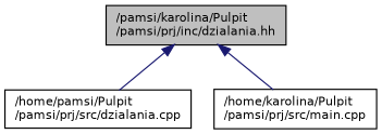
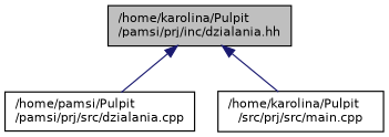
  digraph {
    node [color=black fillcolor=white fontname=Helvetica fontsize=10 shape=record style=filled]
    edge [color=midnightblue dir=back fontname=Helvetica fontsize=10 labelfontname=Helvetica labelfontsize=10 style=solid]
-   n1 [fillcolor=grey75 fontcolor=black height=0.2 label="/pamsi/karolina/Pulpit\l/pamsi/prj/inc/dzialania.hh" width=0.4]
+   n1 [fillcolor=grey75 fontcolor=black height=0.2 label="/home/karolina/Pulpit\l/pamsi/prj/inc/dzialania.hh" width=0.4]
    n2 [height=0.2 label="/home/pamsi/Pulpit\l/pamsi/prj/src/dzialania.cpp" width=0.4]
-   n3 [height=0.2 label="/home/karolina/Pulpit\l/pamsi/prj/src/main.cpp" width=0.4]
+   n3 [height=0.2 label="/home/karolina/Pulpit\l/src/prj/src/main.cpp" width=0.4]
    n1 -> n2
    n1 -> n3
  }
